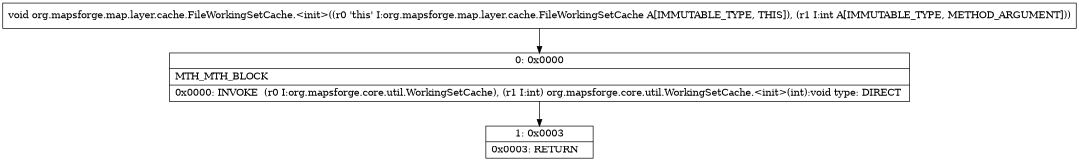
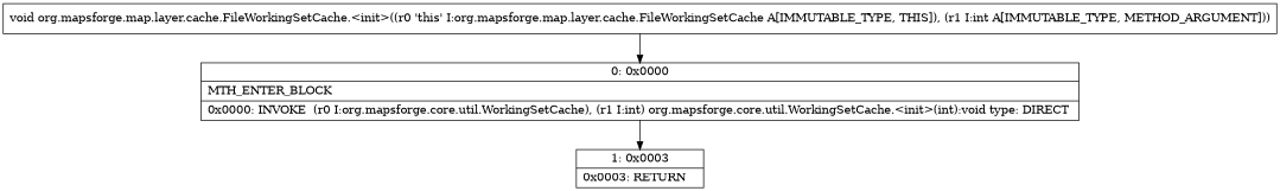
  digraph {
    node [shape=record]
-   n1 [label="{0\:\ 0x0000|MTH_MTH_BLOCK\l|0x0000: INVOKE  (r0 I:org.mapsforge.core.util.WorkingSetCache), (r1 I:int) org.mapsforge.core.util.WorkingSetCache.\<init\>(int):void type: DIRECT \l}"]
+   n1 [label="{0\:\ 0x0000|MTH_ENTER_BLOCK\l|0x0000: INVOKE  (r0 I:org.mapsforge.core.util.WorkingSetCache), (r1 I:int) org.mapsforge.core.util.WorkingSetCache.\<init\>(int):void type: DIRECT \l}"]
    n2 [label="{1\:\ 0x0003|0x0003: RETURN   \l}"]
    n3 [label="{void org.mapsforge.map.layer.cache.FileWorkingSetCache.\<init\>((r0 'this' I:org.mapsforge.map.layer.cache.FileWorkingSetCache A[IMMUTABLE_TYPE, THIS]), (r1 I:int A[IMMUTABLE_TYPE, METHOD_ARGUMENT])) }"]
    n1 -> n2
    n3 -> n1
  }
